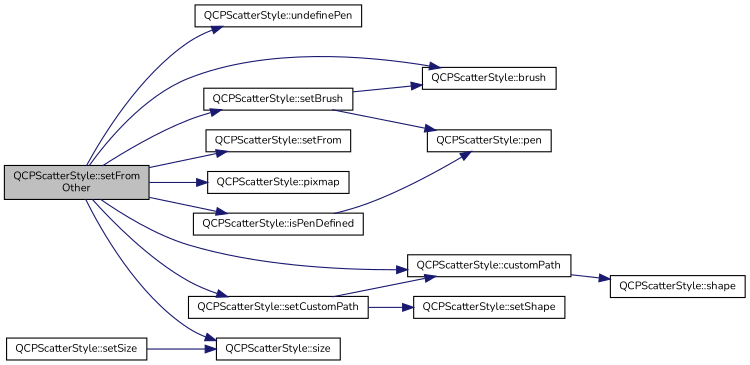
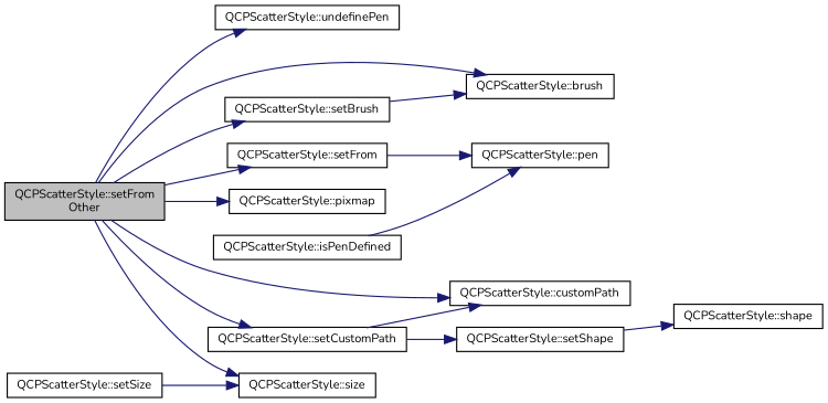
  digraph {
    fontname=Nunito
    rankdir=LR
    node [color=black fillcolor=white fontname=Nunito fontsize=10 shape=record style=filled]
    edge [color=midnightblue fontname=Nunito fontsize=10 labelfontname=Helvetica labelfontsize=10 style=solid]
    n1 [fillcolor=grey75 fontcolor=black height=0.2 label="QCPScatterStyle::setFrom\lOther" width=0.4]
    n2 [height=0.2 label="QCPScatterStyle::brush" width=0.4]
    n3 [height=0.2 label="QCPScatterStyle::customPath" width=0.4]
    n4 [height=0.2 label="QCPScatterStyle::isPenDefined" width=0.4]
    n5 [height=0.2 label="QCPScatterStyle::pixmap" width=0.4]
    n6 [height=0.2 label="QCPScatterStyle::setBrush" width=0.4]
    n7 [height=0.2 label="QCPScatterStyle::setCustomPath" width=0.4]
    n8 [height=0.2 label="QCPScatterStyle::setFrom" width=0.4]
    n9 [height=0.2 label="QCPScatterStyle::size" width=0.4]
    n10 [height=0.2 label="QCPScatterStyle::undefinePen" width=0.4]
    n11 [height=0.2 label="QCPScatterStyle::pen" width=0.4]
    n12 [height=0.2 label="QCPScatterStyle::setShape" width=0.4]
    n13 [height=0.2 label="QCPScatterStyle::shape" width=0.4]
    n14 [height=0.2 label="QCPScatterStyle::setSize" width=0.4]
    n1 -> n2
    n1 -> n3
-   n1 -> n4
    n1 -> n5
    n1 -> n6
    n1 -> n7
    n1 -> n8
    n1 -> n9
    n1 -> n10
    n4 -> n11
    n6 -> n2
    n7 -> n3
    n7 -> n12
-   n6 -> n11
-   n3 -> n13
+   n8 -> n11
+   n12 -> n13
    n14 -> n9
  }
